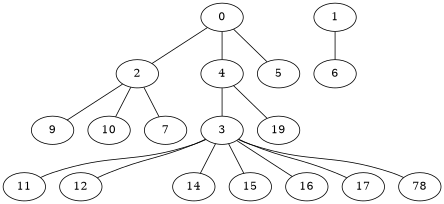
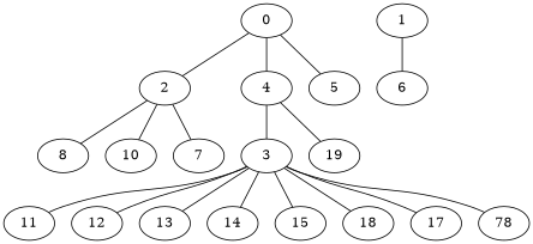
  graph {
    0
    2
    4
    5
    1
    6
-   8 [label=9]
+   8
    10
    7
    3
    11
    12
+   13
    14
    15
-   16
+   16 [label=18]
    17
    n18 [label=78]
    19
    0 -- 2
    0 -- 4
    0 -- 5
    2 -- 8
    2 -- 10
    2 -- 7
    4 -- 3
    4 -- 19
    1 -- 6
    3 -- 11
    3 -- 12
+   3 -- 13
    3 -- 14
    3 -- 15
    3 -- 16
    3 -- 17
    3 -- n18
  }
